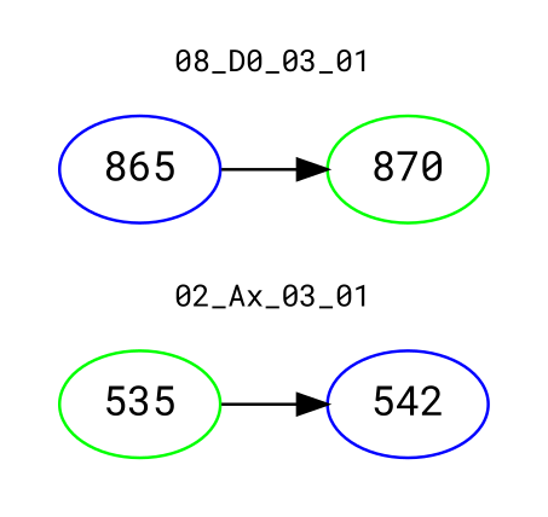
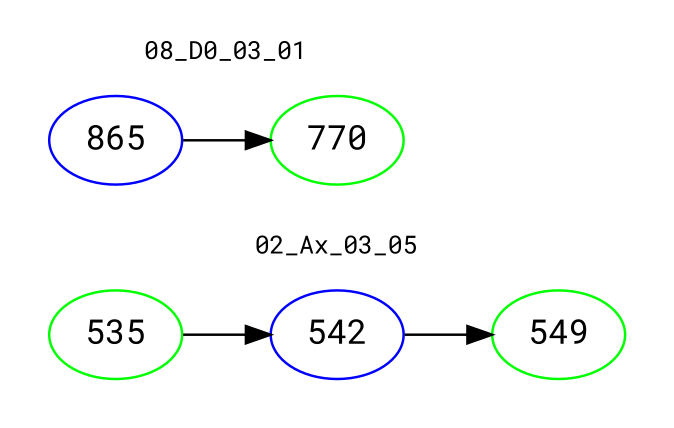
  digraph {
    fontname="Roboto Mono"
    rankdir=LR
    node [color=green fontname="Roboto Mono"]
    edge [color=black fontname="Roboto Mono"]
    n1 [color=blue label=542]
    n2 [label=535]
+   n3 [label=549]
    n4 [color=blue label=865]
-   n5 [label=870]
+   n5 [label=770]
    subgraph cluster_1 {
      color=white
      fontsize=10
-     label="02_Ax_03_01"
+     label="02_Ax_03_05"
      n1
      n2
+     n3
    }
    subgraph cluster_2 {
      color=white
      fontsize=10
      label="08_D0_03_01"
      n4
      n5
    }
+   n1 -> n3
    n2 -> n1
    n4 -> n5
  }
